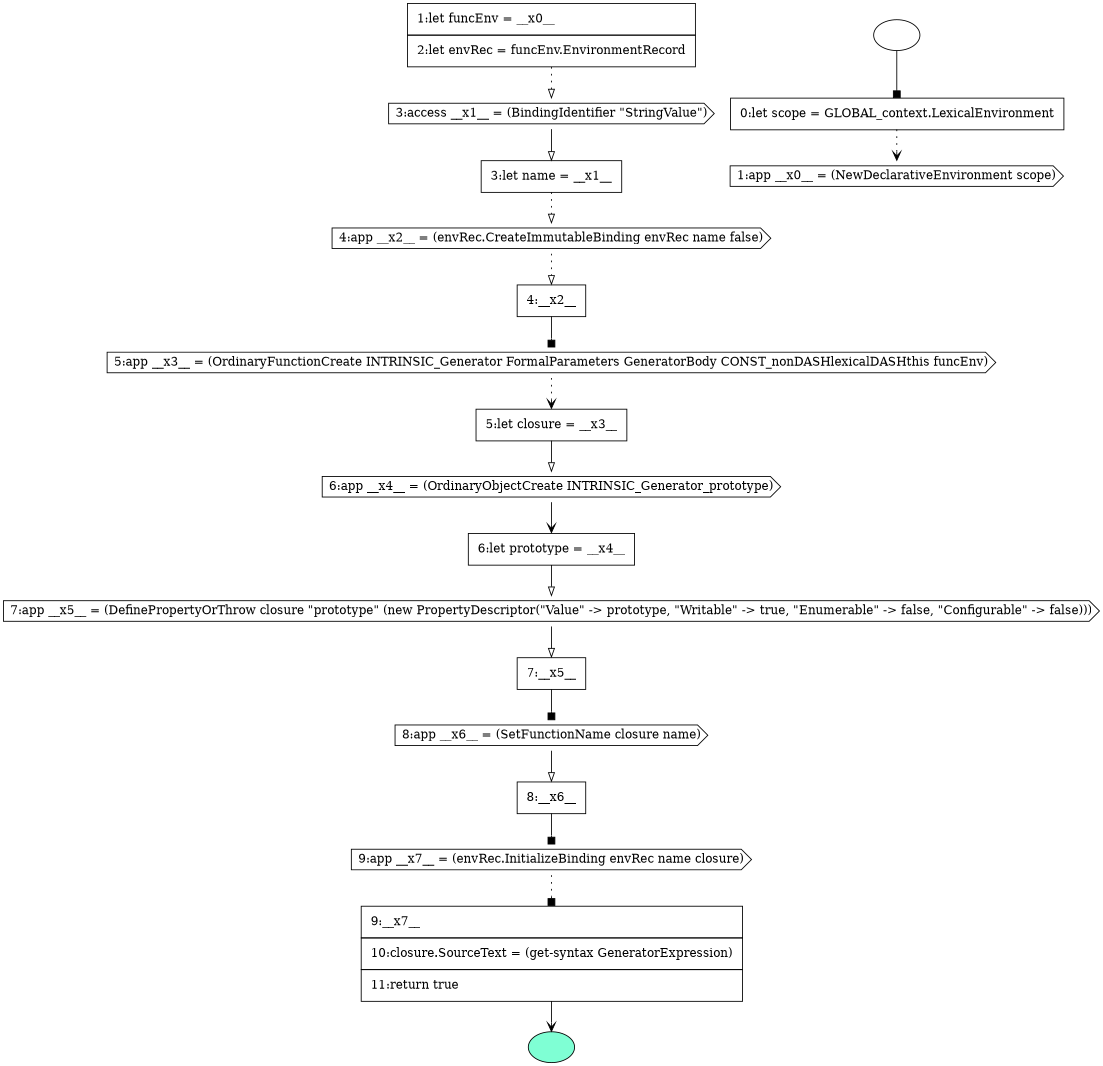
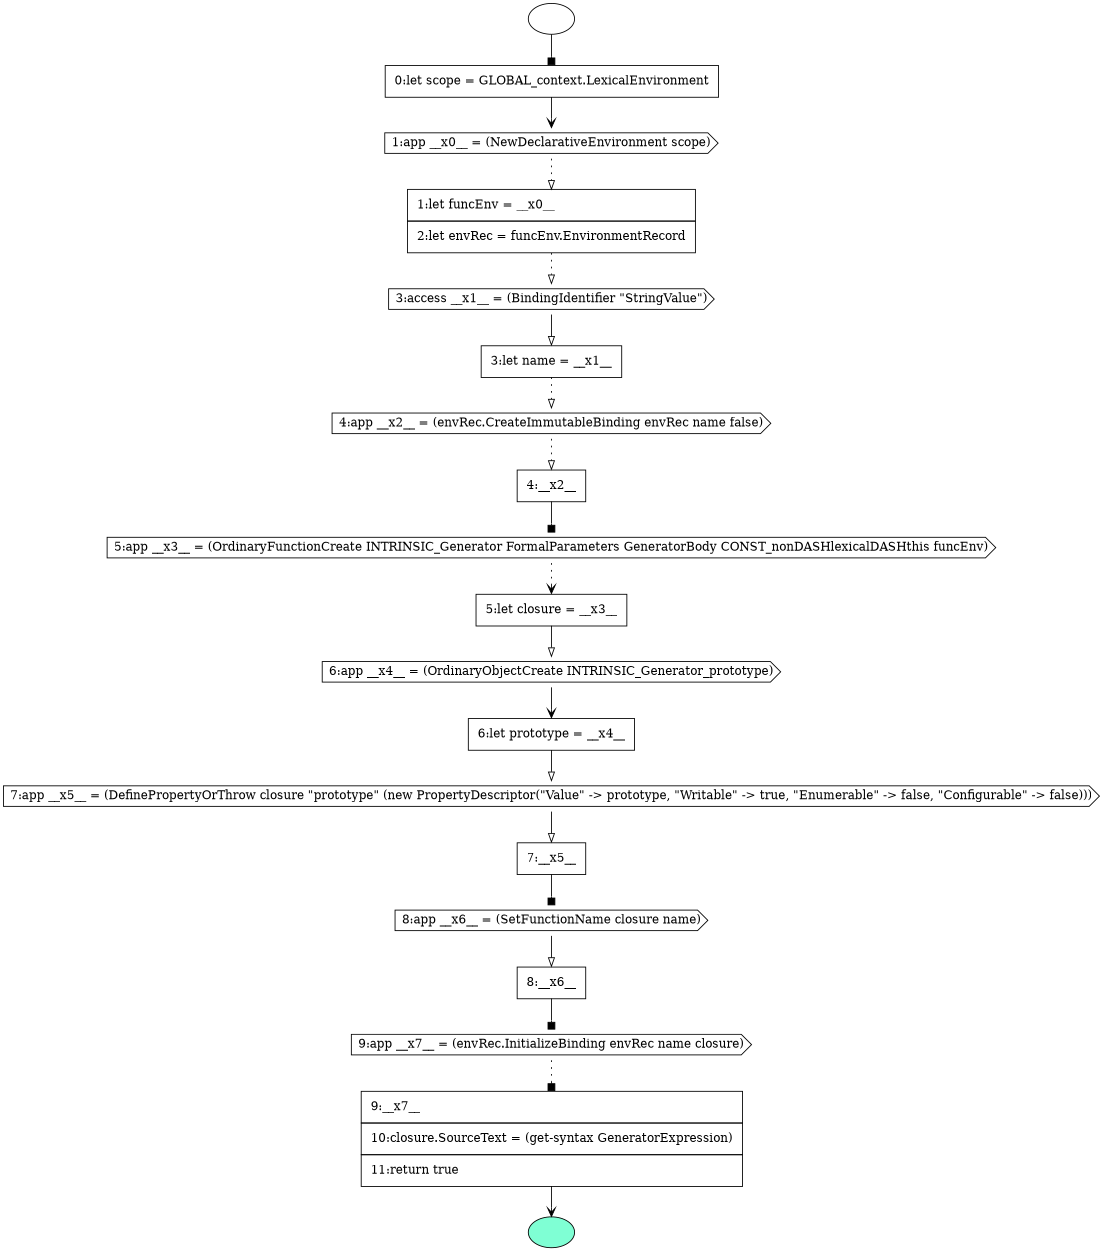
  digraph {
    node [color=black fillcolor=white shape=none style=filled]
    edge [arrowhead=onormal color=black style=solid]
    n1 [label=<<font color="black">6:app __x4__ = (OrdinaryObjectCreate INTRINSIC_Generator_prototype)</font>> shape=cds]
    n2 [label=<<font color="black">     <table border="0" cellborder="1" cellspacing="0" cellpadding="10">       <tr><td align="left">6:let prototype = __x4__</td></tr>     </table>   </font>> margin=0]
    n3 [label=<<font color="black">7:app __x5__ = (DefinePropertyOrThrow closure &quot;prototype&quot; (new PropertyDescriptor(&quot;Value&quot; -&gt; prototype, &quot;Writable&quot; -&gt; true, &quot;Enumerable&quot; -&gt; false, &quot;Configurable&quot; -&gt; false)))</font>> shape=cds]
    n4 [label=<<font color="black">8:app __x6__ = (SetFunctionName closure name)</font>> shape=cds]
    n5 [label=<<font color="black">     <table border="0" cellborder="1" cellspacing="0" cellpadding="10">       <tr><td align="left">8:__x6__</td></tr>     </table>   </font>> margin=0]
    n6 [label=<<font color="black">9:app __x7__ = (envRec.InitializeBinding envRec name closure)</font>> shape=cds]
    n7 [label=<<font color="black">     <table border="0" cellborder="1" cellspacing="0" cellpadding="10">       <tr><td align="left">0:let scope = GLOBAL_context.LexicalEnvironment</td></tr>     </table>   </font>> margin=0]
    n8 [label=<<font color="black">1:app __x0__ = (NewDeclarativeEnvironment scope)</font>> shape=cds]
    n9 [label=<<font color="black">     <table border="0" cellborder="1" cellspacing="0" cellpadding="10">       <tr><td align="left">1:let funcEnv = __x0__</td></tr>       <tr><td align="left">2:let envRec = funcEnv.EnvironmentRecord</td></tr>     </table>   </font>> margin=0]
    n10 [label=<<font color="black">     <table border="0" cellborder="1" cellspacing="0" cellpadding="10">       <tr><td align="left">3:let name = __x1__</td></tr>     </table>   </font>> margin=0]
    n11 [label=<<font color="black">4:app __x2__ = (envRec.CreateImmutableBinding envRec name false)</font>> shape=cds]
    n12 [label=<<font color="black">     <table border="0" cellborder="1" cellspacing="0" cellpadding="10">       <tr><td align="left">4:__x2__</td></tr>     </table>   </font>> margin=0]
    n13 [label=<<font color="black">5:app __x3__ = (OrdinaryFunctionCreate INTRINSIC_Generator FormalParameters GeneratorBody CONST_nonDASHlexicalDASHthis funcEnv)</font>> shape=cds]
    n14 [label=<<font color="black">     <table border="0" cellborder="1" cellspacing="0" cellpadding="10">       <tr><td align="left">5:let closure = __x3__</td></tr>     </table>   </font>> margin=0]
    n15 [label=<<font color="black">     <table border="0" cellborder="1" cellspacing="0" cellpadding="10">       <tr><td align="left">7:__x5__</td></tr>     </table>   </font>> margin=0]
    n16 [fillcolor=aquamarine label=" " shape=ellipse]
    n17 [label=<<font color="black">     <table border="0" cellborder="1" cellspacing="0" cellpadding="10">       <tr><td align="left">9:__x7__</td></tr>       <tr><td align="left">10:closure.SourceText = (get-syntax GeneratorExpression)</td></tr>       <tr><td align="left">11:return true</td></tr>     </table>   </font>> margin=0]
    n18 [label=<<font color="black">3:access __x1__ = (BindingIdentifier &quot;StringValue&quot;)</font>> shape=cds]
    n19 [label=" " shape=ellipse]
    n1 -> n2 [arrowhead=vee]
    n2 -> n3
    n3 -> n15
    n4 -> n5
    n5 -> n6 [arrowhead=box]
    n6 -> n17 [arrowhead=box style=dotted]
-   n7 -> n8 [arrowhead=vee style=dotted]
+   n7 -> n8 [arrowhead=vee]
+   n8 -> n9 [style=dotted]
    n9 -> n18 [style=dotted]
    n10 -> n11 [style=dotted]
    n11 -> n12 [style=dotted]
    n12 -> n13 [arrowhead=box]
    n13 -> n14 [arrowhead=vee style=dotted]
    n14 -> n1
    n15 -> n4 [arrowhead=box]
    n17 -> n16 [arrowhead=vee]
    n18 -> n10
    n19 -> n7 [arrowhead=box]
  }
